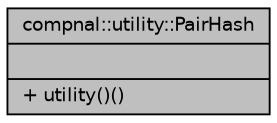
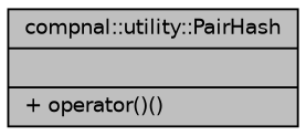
  digraph {
-   n1 [color=black fillcolor=grey75 fontcolor=black fontname=Helvetica fontsize=10 height=0.2 label="{compnal::utility::PairHash\n||+ utility()()\l}" shape=record style=filled width=0.4]
+   n1 [color=black fillcolor=grey75 fontcolor=black fontname=Helvetica fontsize=10 height=0.2 label="{compnal::utility::PairHash\n||+ operator()()\l}" shape=record style=filled width=0.4]
  }
